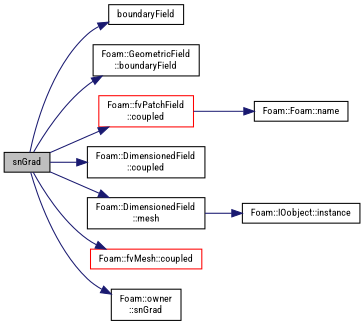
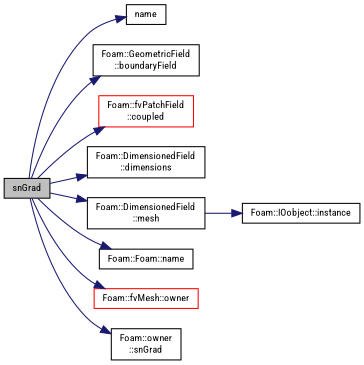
  digraph {
    fontname="Roboto Condensed"
    rankdir=LR
    node [color=black fontname="Roboto Condensed" fontsize=10 shape=record]
    edge [color=midnightblue fontname="Roboto Condensed" fontsize=10 labelfontname=FreeSans labelfontsize=10 style=solid]
    n1 [fillcolor=grey75 fontcolor=black height=0.2 label=snGrad style=filled width=0.4]
-   n2 [height=0.2 label=boundaryField width=0.4]
+   n2 [height=0.2 label=name width=0.4]
    n3 [height=0.2 label="Foam::GeometricField\l::boundaryField" width=0.4]
    n4 [color=red height=0.2 label="Foam::fvPatchField\l::coupled" width=0.4]
-   n5 [height=0.2 label="Foam::DimensionedField\l::coupled" width=0.4]
+   n5 [height=0.2 label="Foam::DimensionedField\l::dimensions" width=0.4]
    n6 [height=0.2 label="Foam::DimensionedField\l::mesh" width=0.4]
    n7 [height=0.2 label="Foam::Foam::name" width=0.4]
-   n8 [color=red height=0.2 label="Foam::fvMesh::coupled" width=0.4]
+   n8 [color=red height=0.2 label="Foam::fvMesh::owner" width=0.4]
    n9 [height=0.2 label="Foam::owner\l::snGrad" width=0.4]
    n10 [height=0.2 label="Foam::IOobject::instance" width=0.4]
    n1 -> n2
    n1 -> n3
    n1 -> n4
    n1 -> n5
    n1 -> n6
-   n4 -> n7
+   n1 -> n7
    n1 -> n8
    n1 -> n9
    n6 -> n10
  }
